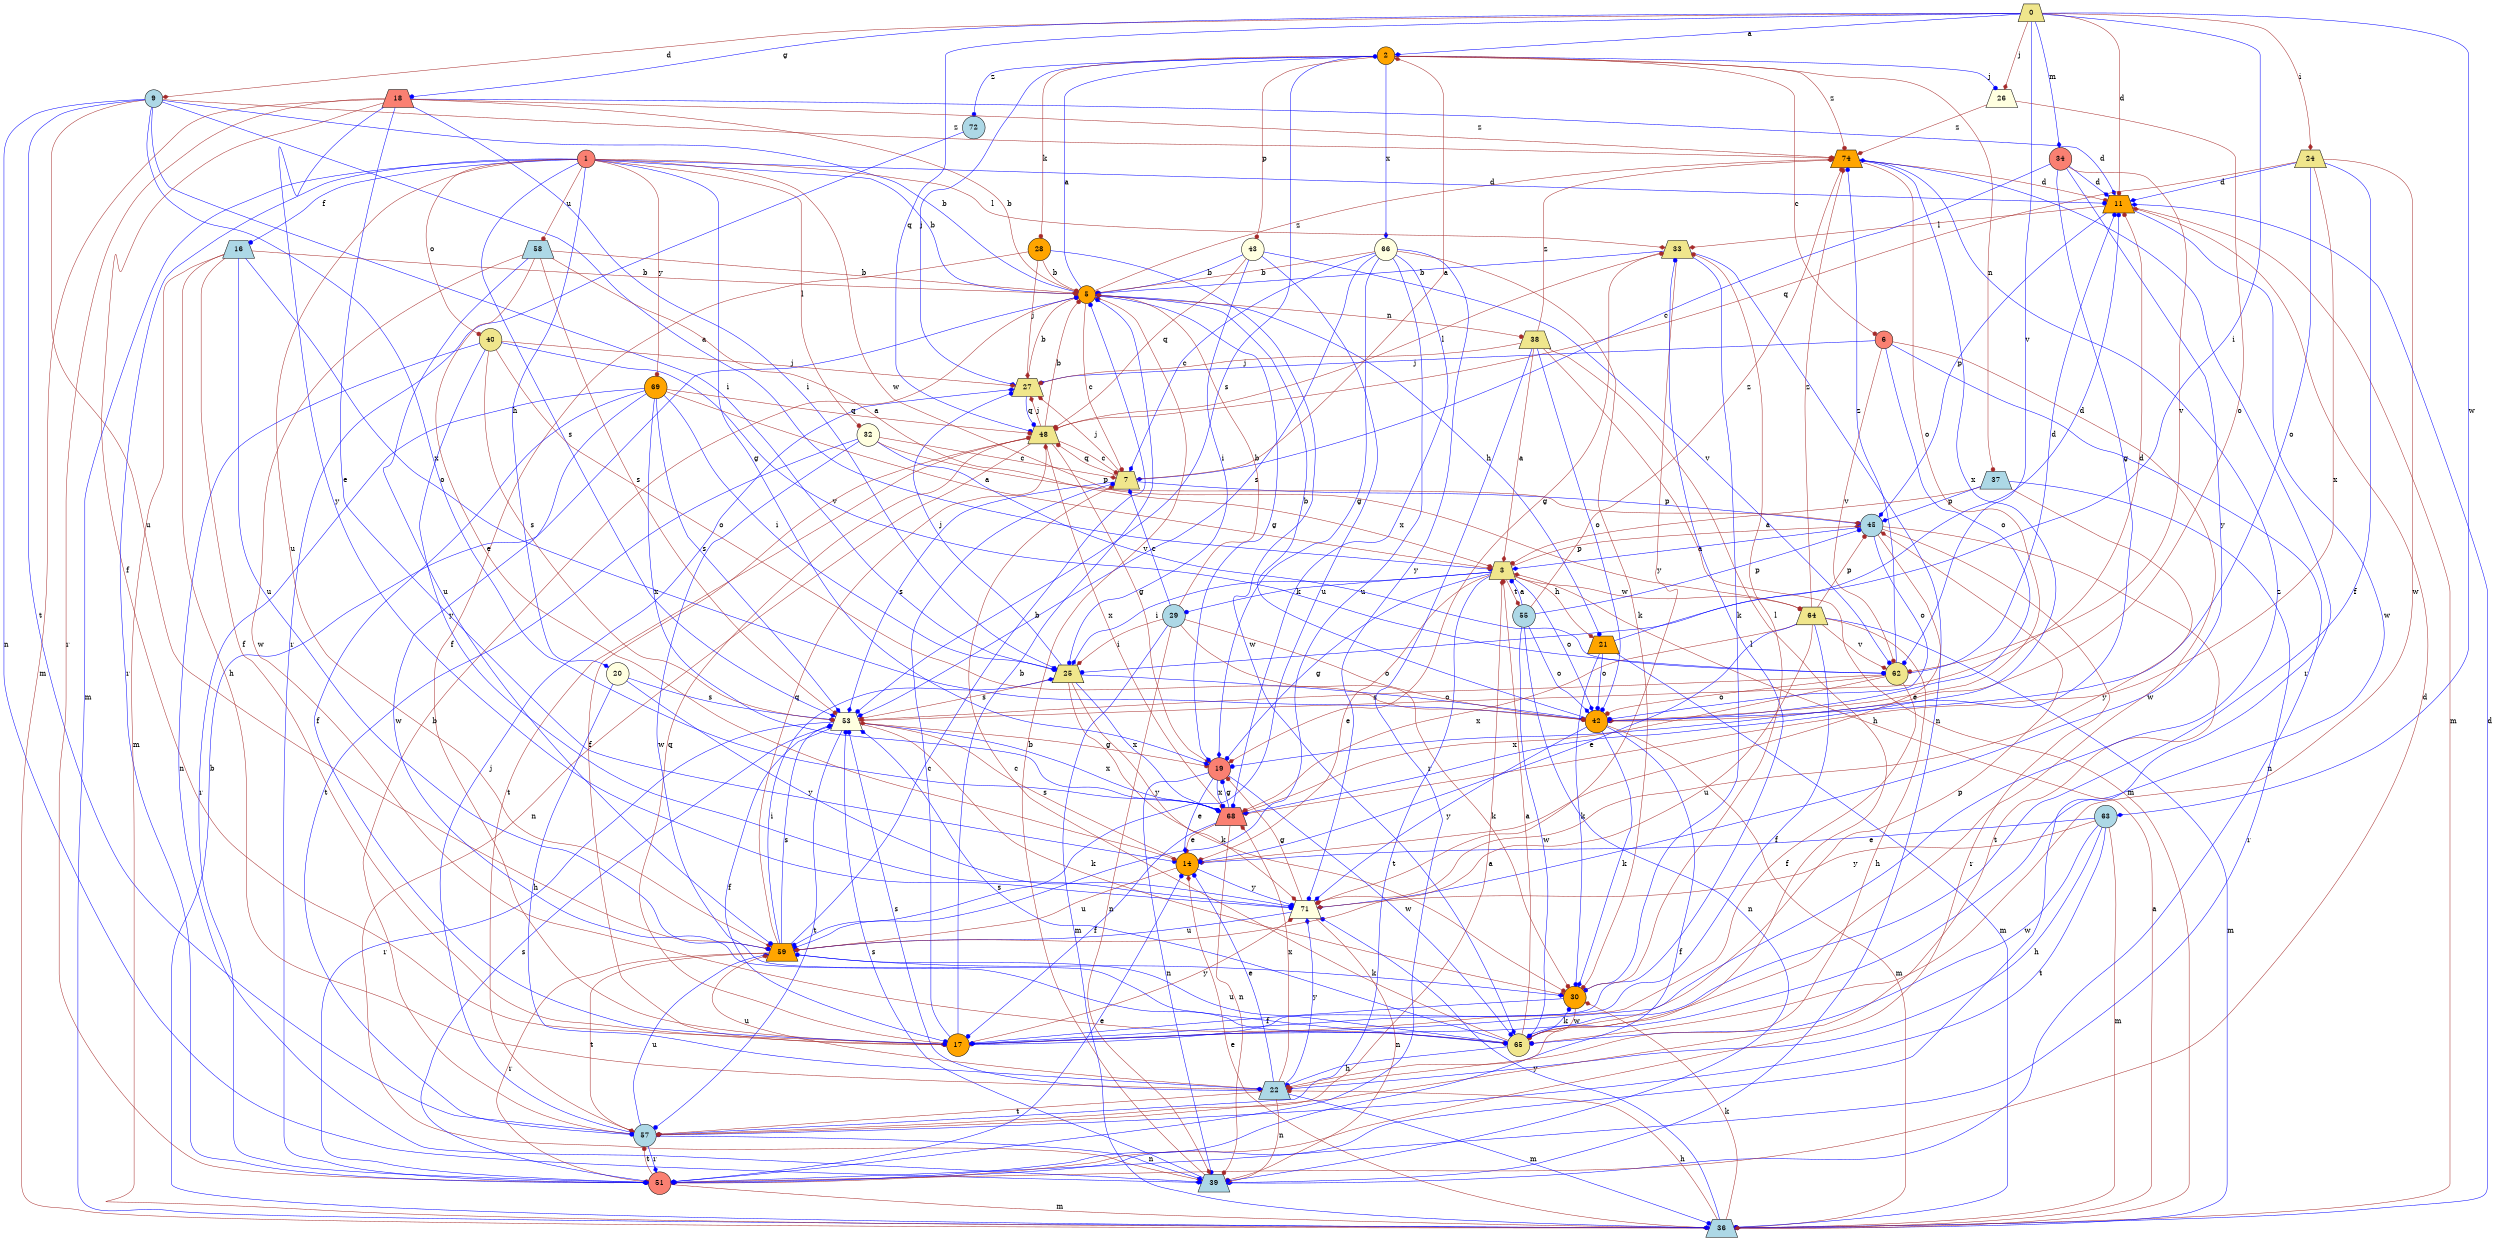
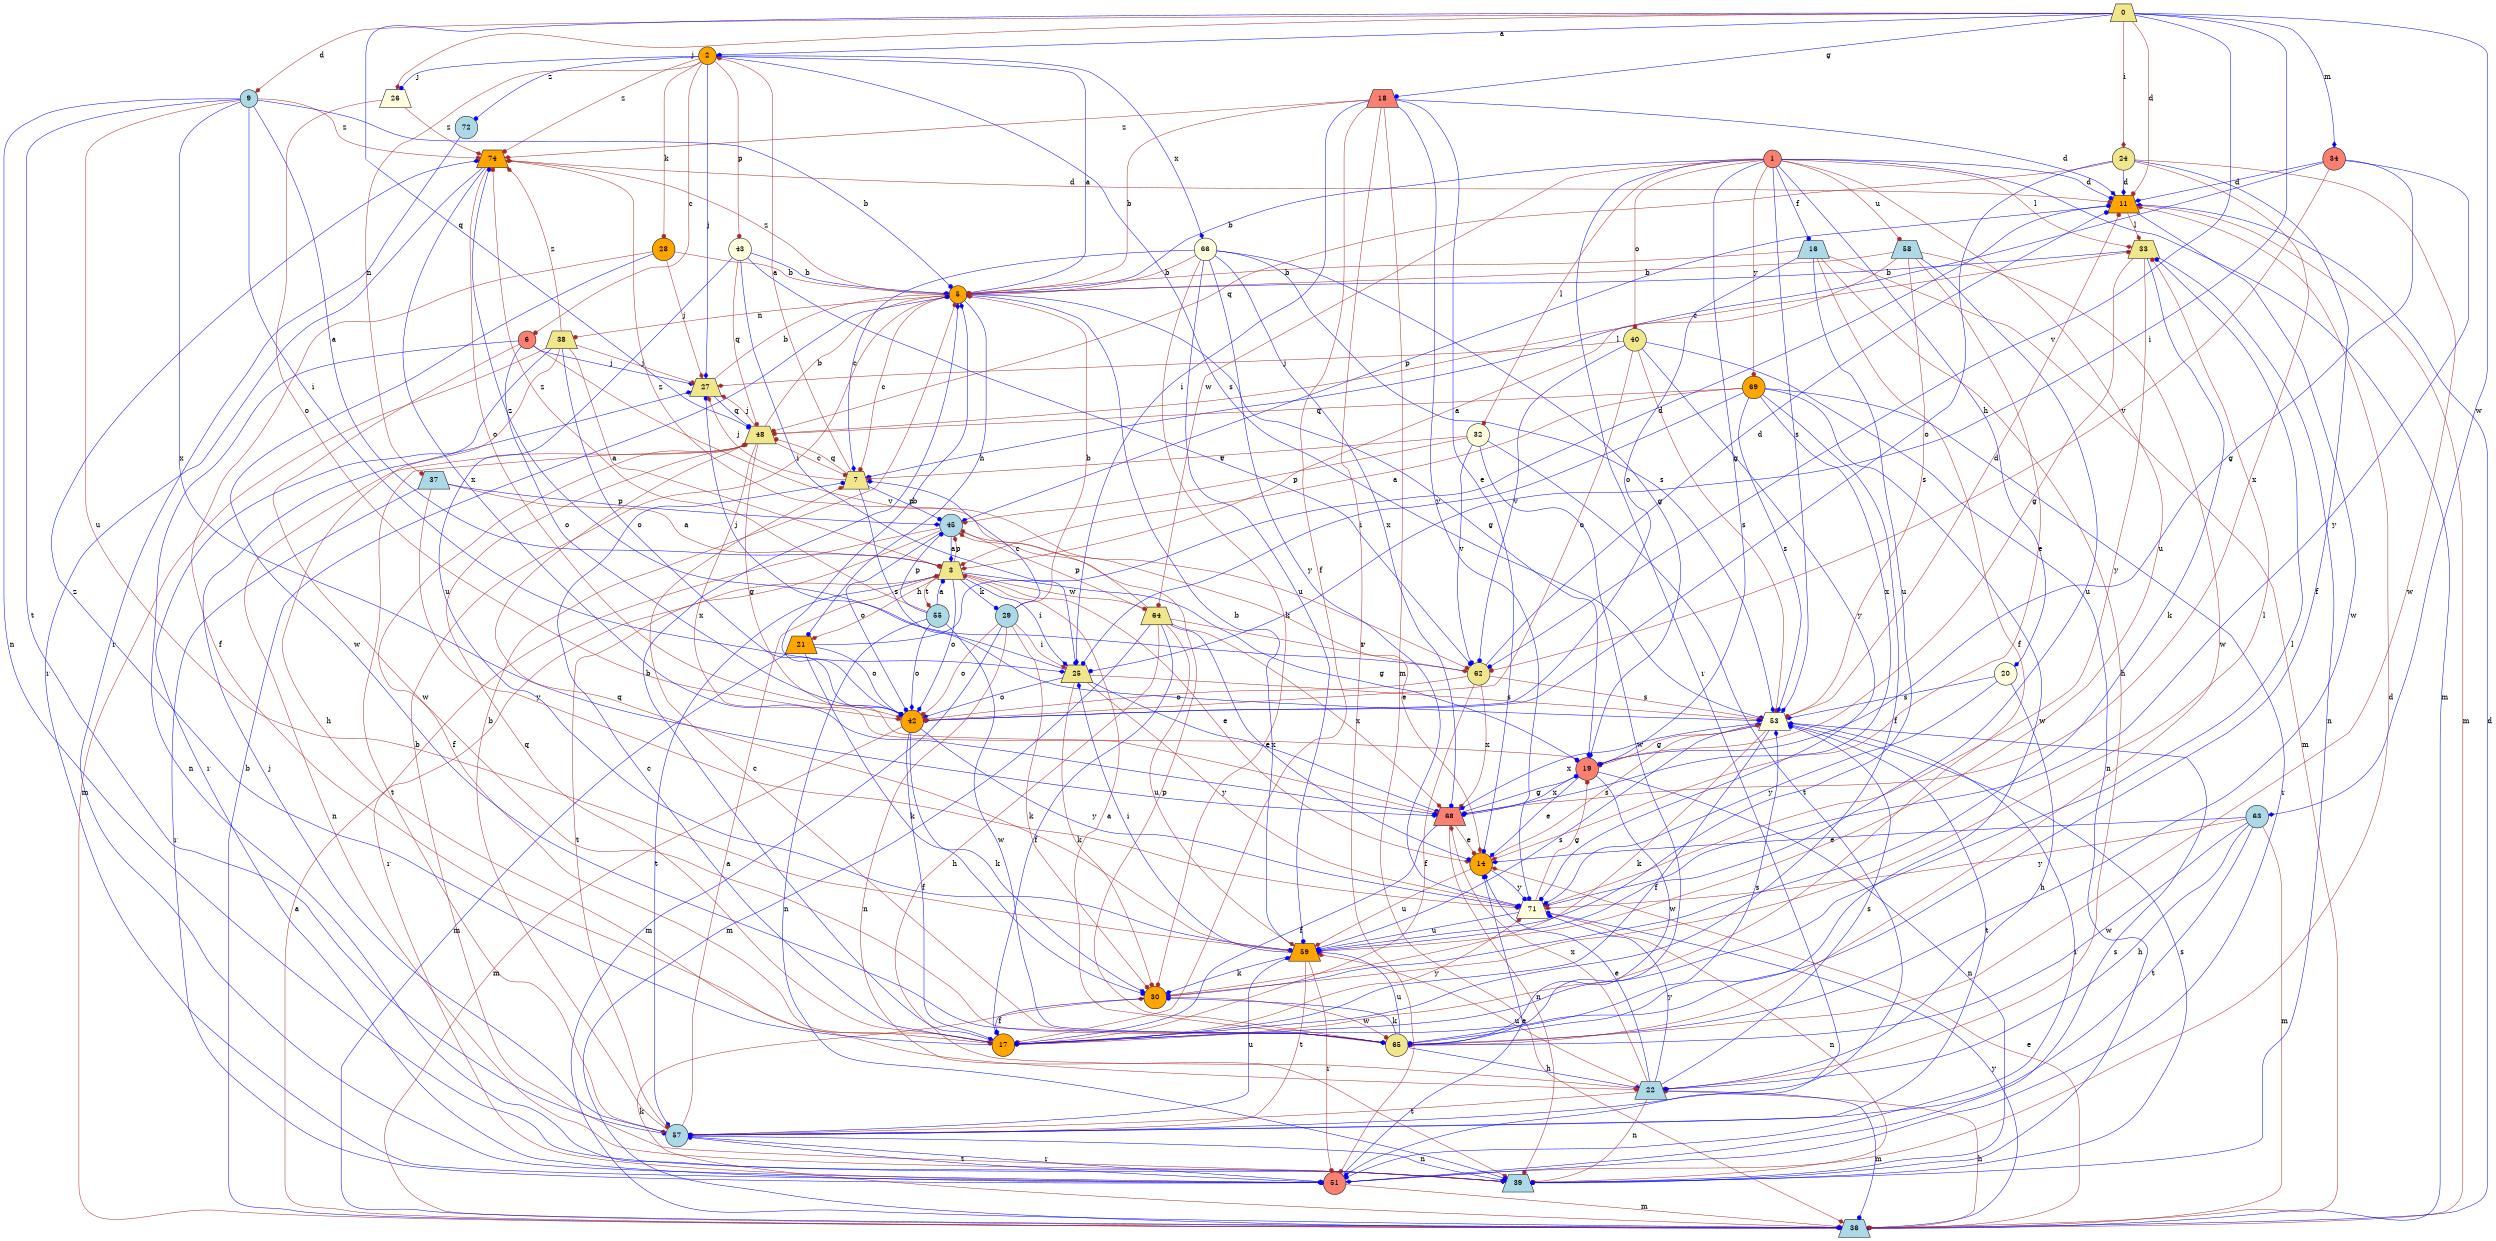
  strict digraph {
    node [fillcolor=khaki shape=circle style=filled]
    edge [arrowhead=dot color=blue]
    2 [fillcolor=orange]
    0 [shape=trapezium]
    9 [fillcolor=lightblue]
    11 [fillcolor=orange shape=trapezium]
    18 [fillcolor=salmon shape=trapezium]
-   24 [shape=trapezium]
+   24
    25 [shape=trapezium]
    26 [fillcolor=lightyellow shape=trapezium]
    34 [fillcolor=salmon]
    48 [shape=trapezium]
    62
    63 [fillcolor=lightblue]
    53 [fillcolor=lightyellow shape=trapezium]
    6 [fillcolor=salmon]
    27 [shape=trapezium]
    28 [fillcolor=orange]
    37 [fillcolor=lightblue shape=trapezium]
    43 [fillcolor=lightyellow]
    66 [fillcolor=lightyellow]
    72 [fillcolor=lightblue]
    74 [fillcolor=orange shape=trapezium]
    5 [fillcolor=orange]
    59 [fillcolor=orange shape=trapezium]
    3 [shape=trapezium]
    57 [fillcolor=lightblue]
    39 [fillcolor=lightblue shape=trapezium]
    68 [fillcolor=salmon shape=trapezium]
    33 [shape=trapezium]
    36 [fillcolor=lightblue shape=trapezium]
    45 [fillcolor=lightblue]
    65
    51 [fillcolor=salmon]
    14 [fillcolor=orange]
    71 [fillcolor=lightyellow shape=trapezium]
    17 [fillcolor=orange]
    42 [fillcolor=orange]
    30 [fillcolor=orange]
    19 [fillcolor=salmon]
    7 [shape=trapezium]
    22 [fillcolor=lightblue shape=trapezium]
    1 [fillcolor=salmon]
    16 [fillcolor=lightblue shape=trapezium]
    20 [fillcolor=lightyellow]
    32 [fillcolor=lightyellow]
    40
    58 [fillcolor=lightblue shape=trapezium]
    64 [shape=trapezium]
    69 [fillcolor=orange]
    21 [fillcolor=orange shape=trapezium]
    38 [shape=trapezium]
    29 [fillcolor=lightblue]
    55 [fillcolor=lightblue]
    2 -> 26 [label=j]
    2 -> 53 [label=s]
    2 -> 6 [color=brown label=c]
    2 -> 27 [arrowhead=diamond label=j]
    2 -> 28 [color=brown label=k]
    2 -> 37 [color=brown label=n]
    2 -> 43 [color=brown label=p]
    2 -> 66 [arrowhead=diamond label=x]
    2 -> 72 [label=z]
    2 -> 74 [color=brown label=z]
    0 -> 2 [arrowhead=diamond label=a]
    0 -> 9 [arrowhead=diamond color=brown label=d]
    0 -> 11 [color=brown label=d]
    0 -> 18 [label=g]
    0 -> 24 [arrowhead=diamond color=brown label=i]
    0 -> 25 [label=i]
    0 -> 26 [arrowhead=diamond color=brown label=j]
    0 -> 34 [arrowhead=diamond label=m]
    0 -> 48 [label=q]
    0 -> 62 [label=v]
    0 -> 63 [arrowhead=diamond label=w]
    9 -> 25 [arrowhead=diamond label=i]
    9 -> 74 [color=brown label=z]
    9 -> 5 [label=b]
    9 -> 59 [arrowhead=diamond color=brown label=u]
    9 -> 3 [label=a]
    9 -> 57 [label=t]
    9 -> 39 [arrowhead=diamond label=n]
    9 -> 68 [arrowhead=diamond label=x]
    11 -> 33 [arrowhead=diamond color=brown label=l]
    11 -> 36 [color=brown label=m]
    11 -> 45 [arrowhead=diamond label=p]
    11 -> 65 [arrowhead=diamond label=w]
    18 -> 11 [arrowhead=diamond label=d]
    18 -> 25 [arrowhead=diamond label=i]
    18 -> 74 [arrowhead=diamond color=brown label=z]
    18 -> 5 [color=brown label=b]
    18 -> 36 [arrowhead=diamond color=brown label=m]
    18 -> 51 [color=brown label=r]
    18 -> 14 [label=e]
    18 -> 71 [label=y]
    18 -> 17 [arrowhead=diamond color=brown label=f]
    24 -> 11 [arrowhead=diamond label=d]
    24 -> 48 [color=brown label=q]
    24 -> 68 [arrowhead=diamond color=brown label=x]
    24 -> 65 [color=brown label=w]
    24 -> 17 [arrowhead=diamond label=f]
    24 -> 42 [label=o]
    25 -> 53 [arrowhead=diamond color=brown label=s]
    25 -> 27 [label=j]
    25 -> 68 [label=x]
    25 -> 71 [arrowhead=diamond color=brown label=y]
    25 -> 42 [arrowhead=diamond label=o]
    25 -> 30 [color=brown label=k]
    26 -> 74 [arrowhead=diamond color=brown label=z]
    26 -> 42 [arrowhead=diamond color=brown label=o]
    34 -> 11 [arrowhead=diamond label=d]
    34 -> 62 [color=brown label=v]
    34 -> 71 [arrowhead=diamond label=y]
    34 -> 19 [label=g]
    34 -> 7 [arrowhead=diamond label=c]
    48 -> 27 [arrowhead=diamond color=brown label=j]
    48 -> 5 [color=brown label=b]
    48 -> 57 [arrowhead=diamond color=brown label=t]
    48 -> 39 [arrowhead=diamond color=brown label=n]
    48 -> 68 [color=brown label=x]
    48 -> 33 [color=brown label=l]
    48 -> 17 [arrowhead=diamond color=brown label=f]
    48 -> 19 [arrowhead=diamond color=brown label=g]
    48 -> 7 [color=brown label=c]
    62 -> 11 [label=d]
    62 -> 53 [arrowhead=diamond color=brown label=s]
    62 -> 74 [label=z]
    62 -> 68 [arrowhead=diamond color=brown label=x]
    62 -> 17 [color=brown label=f]
    62 -> 42 [color=brown label=o]
    63 -> 57 [label=t]
    63 -> 36 [arrowhead=diamond color=brown label=m]
    63 -> 65 [label=w]
    63 -> 14 [arrowhead=diamond label=e]
    63 -> 71 [arrowhead=diamond color=brown label=y]
    63 -> 22 [arrowhead=diamond label=h]
    53 -> 11 [color=brown label=d]
    53 -> 57 [label=t]
    53 -> 68 [arrowhead=diamond label=x]
    53 -> 51 [label=r]
    53 -> 17 [label=f]
    53 -> 30 [color=brown label=k]
    53 -> 19 [color=brown label=g]
    6 -> 62 [color=brown label=v]
    6 -> 27 [arrowhead=diamond label=j]
    6 -> 39 [arrowhead=diamond label=n]
    6 -> 65 [color=brown label=w]
    6 -> 42 [label=o]
    27 -> 48 [label=q]
    27 -> 5 [color=brown label=b]
    28 -> 27 [arrowhead=diamond color=brown label=j]
    28 -> 5 [color=brown label=b]
    28 -> 65 [arrowhead=diamond label=w]
    28 -> 17 [color=brown label=f]
    37 -> 3 [color=brown label=a]
    37 -> 45 [arrowhead=diamond label=p]
    37 -> 51 [label=r]
    37 -> 71 [arrowhead=diamond color=brown label=y]
    43 -> 25 [label=i]
    43 -> 48 [color=brown label=q]
    43 -> 62 [label=v]
    43 -> 5 [arrowhead=diamond label=b]
    43 -> 59 [label=u]
    66 -> 53 [arrowhead=diamond label=s]
    66 -> 5 [color=brown label=b]
    66 -> 59 [label=u]
    66 -> 68 [label=x]
    66 -> 71 [label=y]
    66 -> 30 [color=brown label=k]
    66 -> 19 [arrowhead=diamond label=g]
    66 -> 7 [arrowhead=diamond label=c]
    72 -> 51 [arrowhead=diamond label=r]
    74 -> 11 [color=brown label=d]
    74 -> 68 [arrowhead=diamond label=x]
    74 -> 51 [label=r]
    74 -> 42 [arrowhead=diamond color=brown label=o]
    5 -> 2 [label=a]
    5 -> 74 [arrowhead=diamond color=brown label=z]
    5 -> 19 [arrowhead=diamond label=g]
    5 -> 7 [color=brown label=c]
    5 -> 21 [label=h]
    5 -> 38 [color=brown label=n]
    59 -> 25 [arrowhead=diamond label=i]
    59 -> 48 [arrowhead=diamond color=brown label=q]
    59 -> 53 [arrowhead=diamond label=s]
    59 -> 5 [label=b]
    59 -> 57 [arrowhead=diamond color=brown label=t]
    59 -> 51 [color=brown label=r]
    59 -> 30 [arrowhead=diamond label=k]
    3 -> 25 [arrowhead=diamond label=i]
    3 -> 57 [arrowhead=diamond label=t]
    3 -> 45 [arrowhead=diamond color=brown label=p]
    3 -> 14 [arrowhead=diamond color=brown label=e]
    3 -> 42 [arrowhead=diamond label=o]
    3 -> 19 [label=g]
    3 -> 64 [color=brown label=w]
    3 -> 21 [arrowhead=diamond color=brown label=h]
    3 -> 29 [label=k]
    3 -> 55 [arrowhead=diamond color=brown label=t]
    57 -> 27 [arrowhead=diamond label=j]
    57 -> 5 [color=brown label=b]
    57 -> 59 [arrowhead=diamond label=u]
    57 -> 3 [arrowhead=diamond color=brown label=a]
    57 -> 39 [arrowhead=diamond label=n]
    57 -> 51 [arrowhead=diamond label=r]
    39 -> 53 [label=s]
    39 -> 5 [arrowhead=diamond color=brown label=b]
    68 -> 39 [color=brown label=n]
    68 -> 14 [color=brown label=e]
    68 -> 17 [label=f]
    68 -> 19 [label=g]
    33 -> 5 [label=b]
    33 -> 39 [label=n]
    33 -> 71 [color=brown label=y]
    33 -> 30 [label=k]
    33 -> 19 [arrowhead=diamond color=brown label=g]
    36 -> 11 [arrowhead=diamond label=d]
    36 -> 5 [label=b]
    36 -> 3 [arrowhead=diamond color=brown label=a]
    36 -> 14 [arrowhead=diamond color=brown label=e]
    36 -> 71 [label=y]
    36 -> 30 [arrowhead=diamond color=brown label=k]
    36 -> 22 [color=brown label=h]
    45 -> 3 [arrowhead=diamond label=a]
    45 -> 57 [color=brown label=t]
    45 -> 51 [arrowhead=diamond color=brown label=r]
    45 -> 14 [arrowhead=diamond color=brown label=e]
    45 -> 42 [label=o]
    65 -> 53 [arrowhead=diamond label=s]
    65 -> 59 [label=u]
    65 -> 3 [color=brown label=a]
    65 -> 45 [arrowhead=diamond color=brown label=p]
    65 -> 30 [label=k]
    65 -> 7 [arrowhead=diamond color=brown label=c]
    65 -> 22 [label=h]
    51 -> 11 [arrowhead=diamond color=brown label=d]
    51 -> 53 [arrowhead=diamond label=s]
-   51 -> 57 [color=brown label=t]
+   51 -> 57 [label=t]
    51 -> 36 [arrowhead=diamond color=brown label=m]
    51 -> 14 [label=e]
    14 -> 53 [arrowhead=diamond color=brown label=s]
    14 -> 59 [arrowhead=diamond color=brown label=u]
    14 -> 71 [label=y]
    71 -> 59 [label=u]
    71 -> 39 [color=brown label=n]
    71 -> 19 [color=brown label=g]
    17 -> 48 [color=brown label=q]
    17 -> 74 [arrowhead=diamond label=z]
    17 -> 5 [arrowhead=diamond label=b]
    17 -> 33 [label=l]
    17 -> 71 [arrowhead=diamond color=brown label=y]
    17 -> 7 [label=c]
    42 -> 5 [arrowhead=diamond label=b]
    42 -> 36 [color=brown label=m]
    42 -> 71 [arrowhead=diamond label=y]
-   42 -> 51 [arrowhead=diamond label=f]
+   42 -> 17 [arrowhead=diamond label=f]
    42 -> 30 [arrowhead=diamond label=k]
    30 -> 33 [color=brown label=l]
    30 -> 65 [color=brown label=w]
    30 -> 17 [arrowhead=diamond label=f]
    19 -> 39 [label=n]
    19 -> 68 [label=x]
    19 -> 65 [label=w]
    19 -> 14 [arrowhead=diamond label=e]
    7 -> 2 [arrowhead=diamond color=brown label=a]
    7 -> 48 [color=brown label=q]
    7 -> 53 [arrowhead=diamond label=s]
    7 -> 27 [arrowhead=diamond color=brown label=j]
    7 -> 45 [label=p]
    22 -> 53 [label=s]
    22 -> 59 [arrowhead=diamond color=brown label=u]
    22 -> 57 [arrowhead=diamond color=brown label=t]
    22 -> 39 [arrowhead=diamond color=brown label=n]
    22 -> 68 [arrowhead=diamond color=brown label=x]
    22 -> 36 [label=m]
    22 -> 14 [label=e]
    22 -> 71 [arrowhead=diamond label=y]
    1 -> 11 [label=d]
    1 -> 53 [arrowhead=diamond label=s]
    1 -> 5 [label=b]
    1 -> 59 [arrowhead=diamond color=brown label=u]
    1 -> 33 [arrowhead=diamond color=brown label=l]
    1 -> 36 [label=m]
    1 -> 51 [arrowhead=diamond label=r]
    1 -> 19 [arrowhead=diamond label=g]
    1 -> 16 [label=f]
    1 -> 20 [arrowhead=diamond label=h]
    1 -> 32 [color=brown label=l]
    1 -> 40 [color=brown label=o]
    1 -> 58 [color=brown label=u]
    1 -> 64 [color=brown label=w]
    1 -> 69 [color=brown label=y]
    16 -> 5 [color=brown label=b]
    16 -> 59 [label=u]
    16 -> 36 [arrowhead=diamond color=brown label=m]
    16 -> 17 [color=brown label=f]
    16 -> 42 [arrowhead=diamond label=o]
    16 -> 22 [color=brown label=h]
    20 -> 53 [arrowhead=diamond label=s]
    20 -> 71 [arrowhead=diamond label=y]
    20 -> 22 [arrowhead=diamond label=h]
    32 -> 62 [label=v]
    32 -> 57 [label=t]
    32 -> 45 [arrowhead=diamond color=brown label=p]
    32 -> 65 [label=w]
    32 -> 7 [arrowhead=diamond color=brown label=c]
    40 -> 62 [label=v]
    40 -> 53 [color=brown label=s]
    40 -> 27 [arrowhead=diamond color=brown label=j]
    40 -> 39 [label=n]
    40 -> 71 [label=y]
    40 -> 42 [color=brown label=o]
    58 -> 53 [color=brown label=s]
    58 -> 5 [arrowhead=diamond color=brown label=b]
    58 -> 59 [label=u]
    58 -> 3 [arrowhead=diamond color=brown label=a]
    58 -> 65 [arrowhead=diamond color=brown label=w]
    58 -> 14 [arrowhead=diamond color=brown label=e]
    64 -> 62 [arrowhead=diamond color=brown label=v]
    64 -> 74 [arrowhead=diamond color=brown label=z]
    64 -> 59 [arrowhead=diamond color=brown label=u]
    64 -> 68 [arrowhead=diamond color=brown label=x]
    64 -> 36 [arrowhead=diamond label=m]
    64 -> 45 [color=brown label=p]
    64 -> 14 [label=e]
    64 -> 17 [arrowhead=diamond label=f]
    64 -> 22 [arrowhead=diamond color=brown label=h]
    69 -> 25 [label=i]
    69 -> 48 [color=brown label=q]
    69 -> 53 [arrowhead=diamond label=s]
    69 -> 3 [arrowhead=diamond color=brown label=a]
    69 -> 68 [arrowhead=diamond label=x]
    69 -> 65 [label=w]
    69 -> 51 [arrowhead=diamond label=r]
    69 -> 17 [label=f]
    21 -> 11 [label=d]
    21 -> 36 [label=m]
    21 -> 42 [label=o]
    21 -> 30 [label=k]
    38 -> 27 [color=brown label=j]
    38 -> 74 [arrowhead=diamond color=brown label=z]
    38 -> 3 [arrowhead=diamond color=brown label=a]
    38 -> 36 [arrowhead=diamond color=brown label=m]
    38 -> 51 [arrowhead=diamond label=r]
    38 -> 42 [label=o]
    38 -> 22 [color=brown label=h]
    29 -> 25 [arrowhead=diamond color=brown label=i]
    29 -> 5 [arrowhead=diamond color=brown label=b]
    29 -> 39 [arrowhead=diamond color=brown label=n]
    29 -> 36 [arrowhead=diamond label=m]
    29 -> 42 [color=brown label=o]
    29 -> 30 [color=brown label=k]
    29 -> 7 [arrowhead=diamond label=c]
    55 -> 74 [color=brown label=z]
    55 -> 3 [label=a]
    55 -> 39 [label=n]
    55 -> 45 [label=p]
    55 -> 65 [arrowhead=diamond label=w]
    55 -> 42 [arrowhead=diamond label=o]
  }
